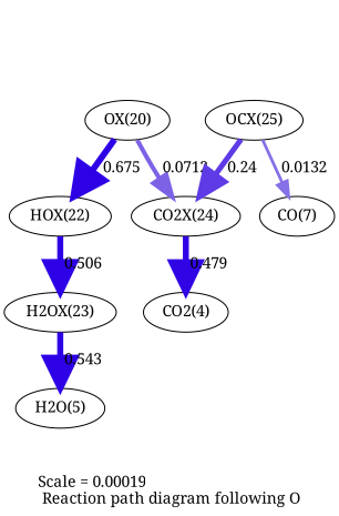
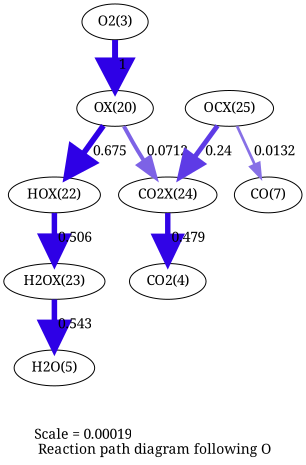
  digraph {
    fontname="Noto Serif"
    label="Scale = 0.00019\l Reaction path diagram following O"
    node [fontname="Noto Serif"]
    edge [fontname="Noto Serif"]
+   n1 [label="O2(3)"]
    n2 [label="OX(20)"]
    n3 [label="HOX(22)"]
    n4 [label="CO2X(24)"]
    n5 [label="H2OX(23)"]
    n6 [label="OCX(25)"]
    n7 [label="CO(7)"]
    n8 [label="CO2(4)"]
    n9 [label="H2O(5)"]
+   n1 -> n2 [arrowsize=3 color="0.7, 1.5, 0.9" label=" 1" penwidth=6]
    n2 -> n3 [arrowsize=2.85 color="0.7, 1.18, 0.9" label=" 0.675" penwidth=5.7]
    n2 -> n4 [arrowsize=2 color="0.7, 0.571, 0.9" label=" 0.0712" penwidth=4.01]
    n3 -> n5 [arrowsize=2.74 color="0.7, 1.01, 0.9" label=" 0.506" penwidth=5.49]
    n4 -> n8 [arrowsize=2.72 color="0.7, 0.979, 0.9" label=" 0.479" penwidth=5.45]
    n5 -> n9 [arrowsize=2.77 color="0.7, 1.04, 0.9" label=" 0.543" penwidth=5.54]
    n6 -> n4 [arrowsize=2.46 color="0.7, 0.74, 0.9" label=" 0.24" penwidth=4.92]
    n6 -> n7 [arrowsize=1.37 color="0.7, 0.513, 0.9" label=" 0.0132" penwidth=2.73]
  }
